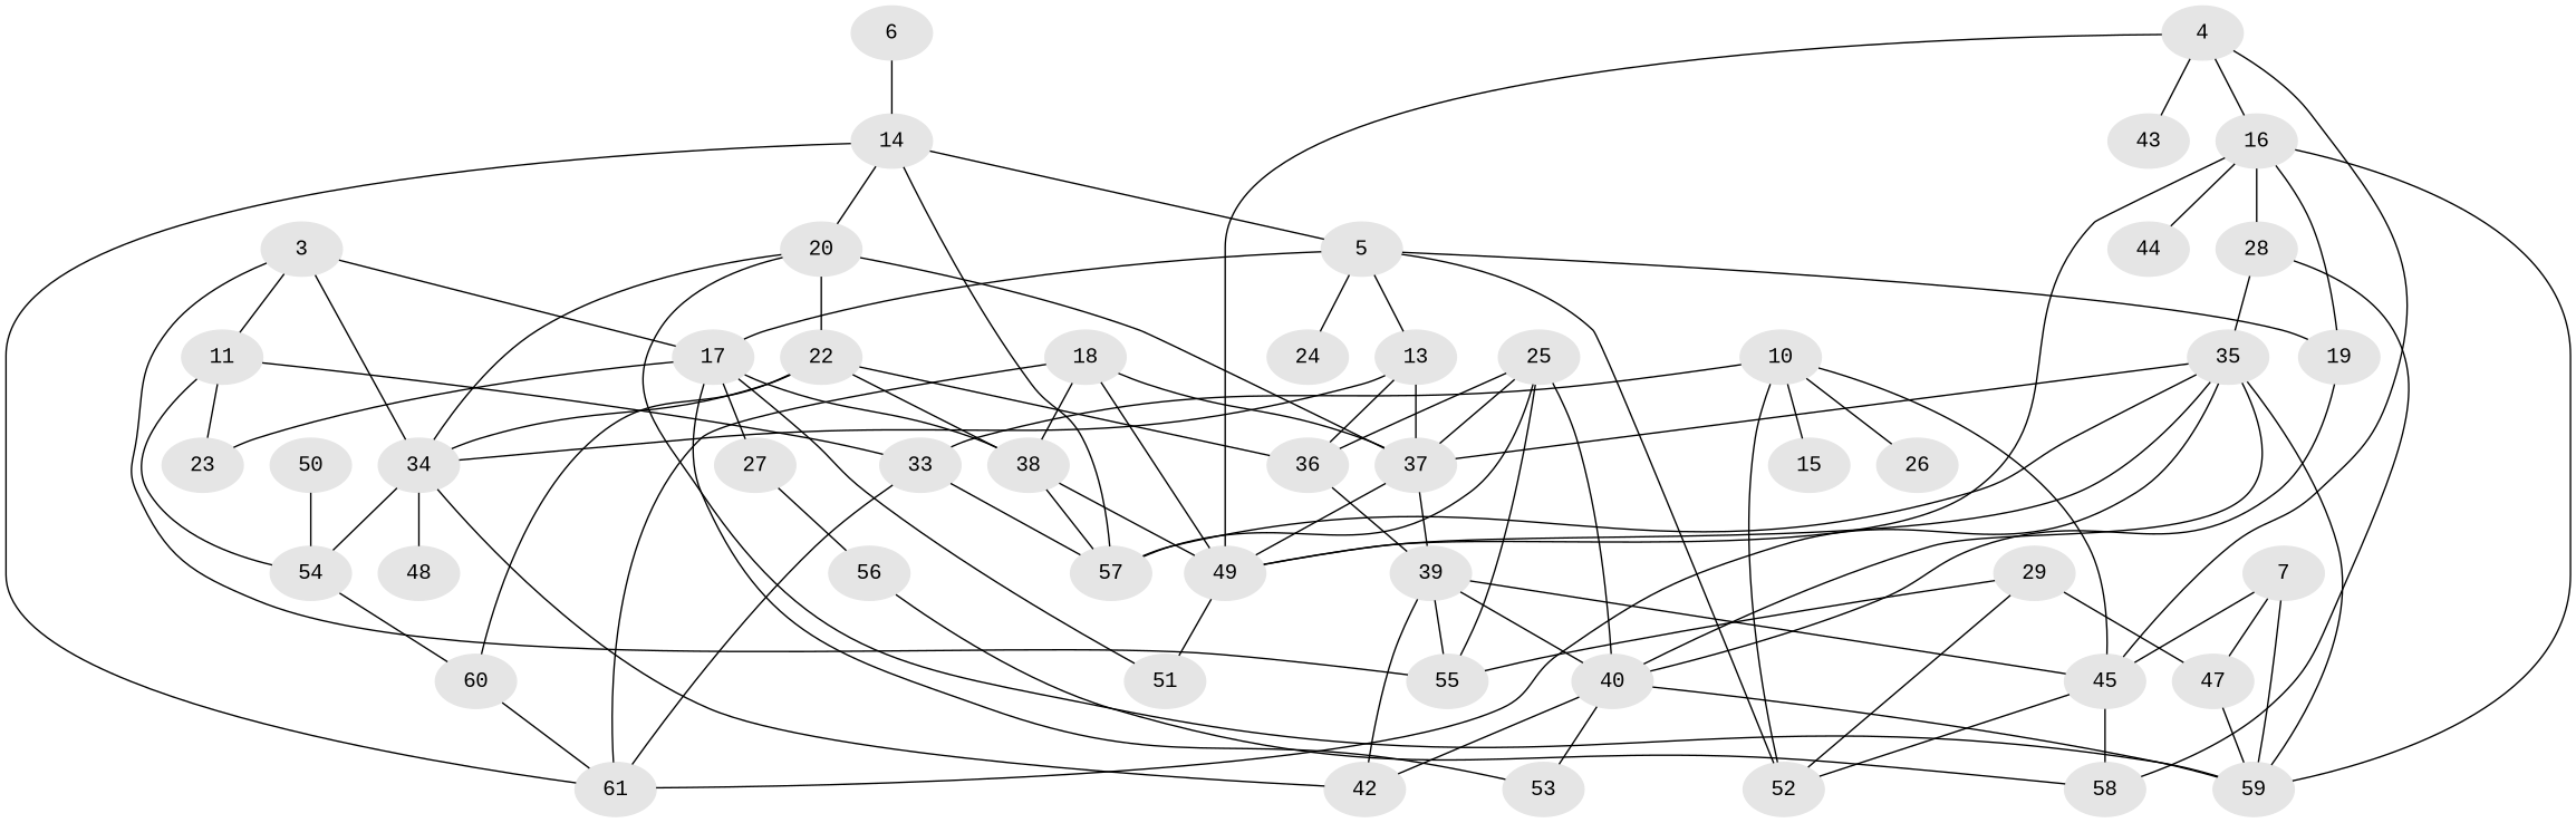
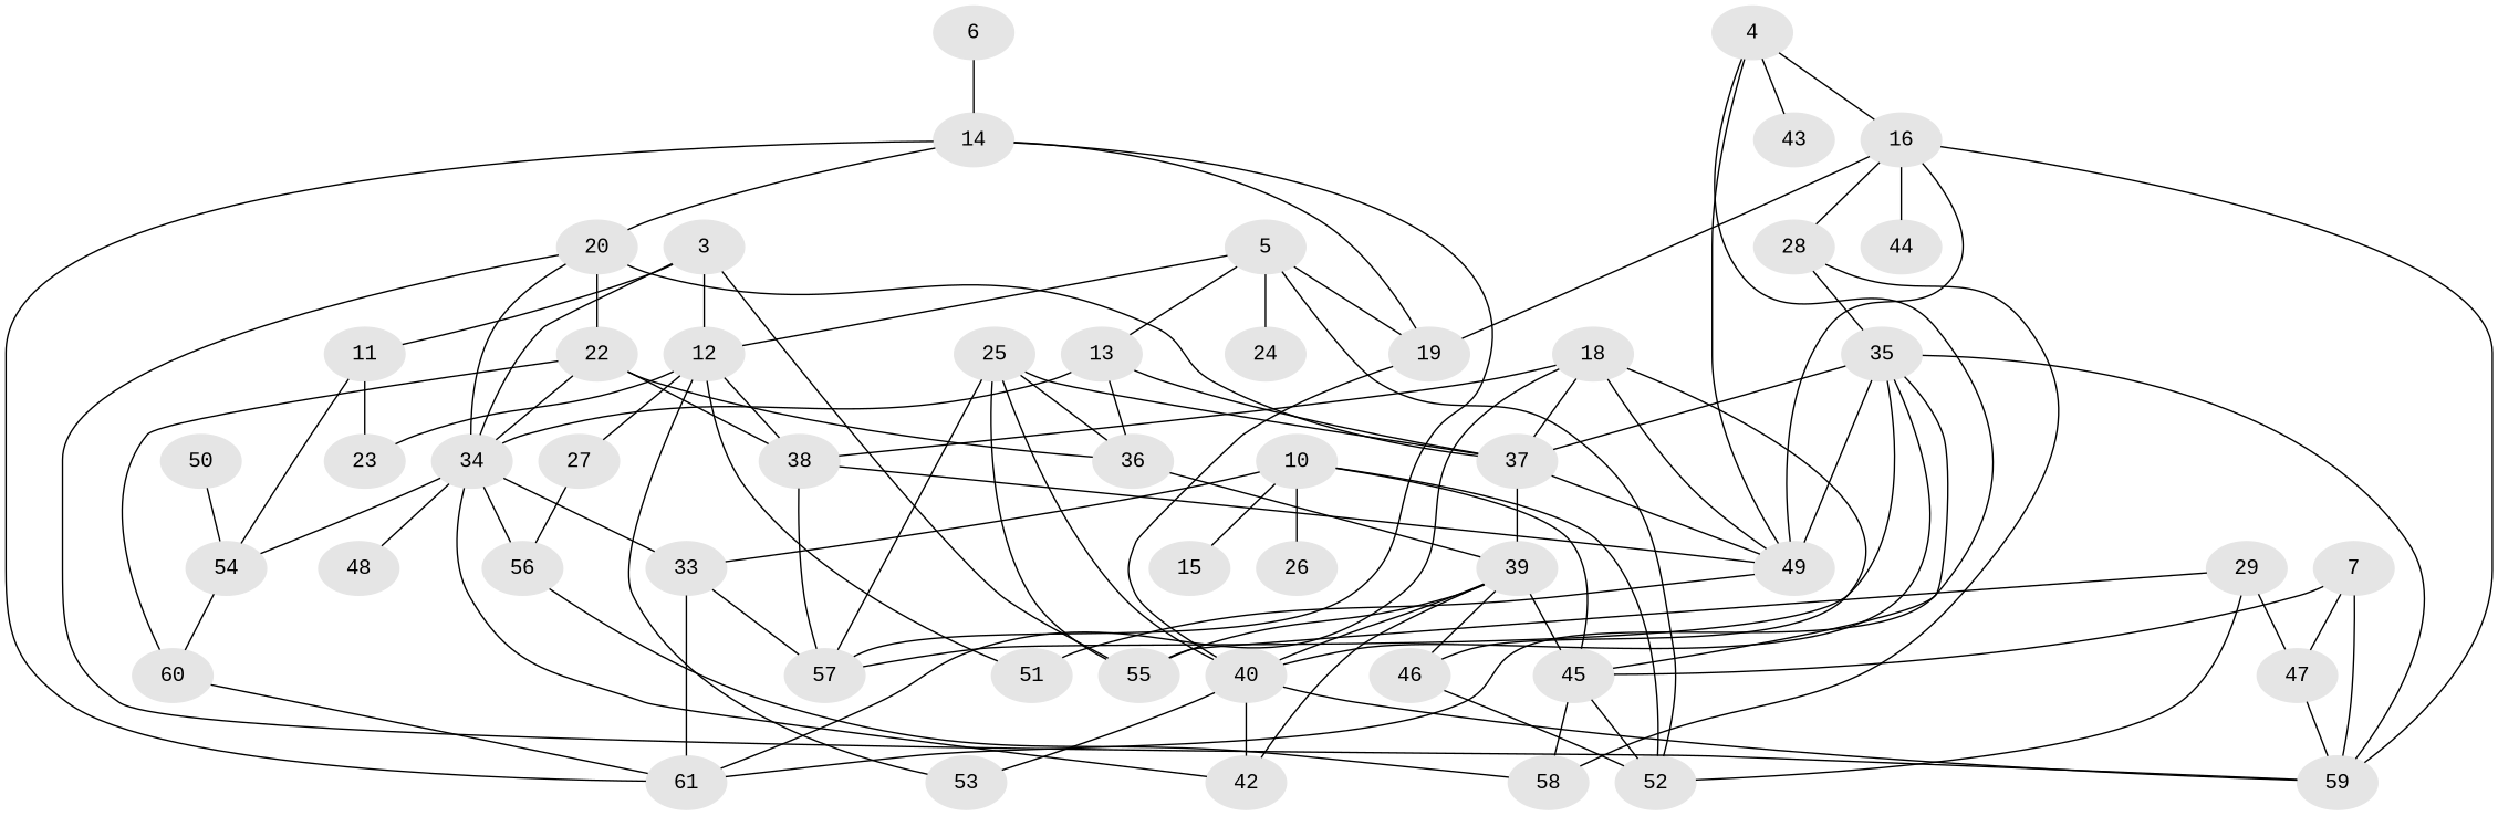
  graph {
    fontname="Liberation Mono"
    node [color=gray90 fontname="Liberation Mono" style=filled]
    edge [fontname="Liberation Mono" weight=1.0]
    3
    11
-   17
+   17 [label=12]
    34
    55
    33
    23
    54
    27
    38
    51
    53
    56
    42
    48
    4
    16
    43
    45
    49
    19
    59
    28
    44
    52
    58
    5
    13
    24
    36
    37
    40
    6
    14
    20
    57
    61
    7
    47
    10
    15
    26
    60
    39
    22
    35
    18
+   46
    25
    29
    50
    3 -- 11
    3 -- 17
    3 -- 34
    3 -- 55
-   11 -- 33
+   34 -- 33
    11 -- 23
    11 -- 54
    17 -- 23
    17 -- 27
    17 -- 38
    17 -- 51
    17 -- 53
    34 -- 54
+   34 -- 56
    34 -- 42
    34 -- 48
    33 -- 57
    33 -- 61
    54 -- 60
    27 -- 56 [weight=2.0]
    38 -- 49
    38 -- 57
    56 -- 58
    4 -- 16
    4 -- 43
    4 -- 45
    4 -- 49
    16 -- 49
    16 -- 19
    16 -- 59
    16 -- 28
    16 -- 44
    45 -- 52
    45 -- 58
    49 -- 51
    19 -- 40
    28 -- 58
    28 -- 35
    5 -- 17
    5 -- 19
    5 -- 52
    5 -- 13
    5 -- 24
    13 -- 34
    13 -- 36
    13 -- 37
    36 -- 39
    37 -- 49
    37 -- 39
    40 -- 53
    40 -- 42
    40 -- 59
    6 -- 14
-   14 -- 5
+   14 -- 19
    14 -- 20
    14 -- 57
    14 -- 61
    20 -- 34
    20 -- 59
    20 -- 37
    20 -- 22
    7 -- 45
    7 -- 59
    7 -- 47
    47 -- 59
    10 -- 33
    10 -- 45
    10 -- 52 [weight=2.0]
    10 -- 15
    10 -- 26
    60 -- 61
    39 -- 55
    39 -- 42
    39 -- 45
    39 -- 40
+   39 -- 46
    22 -- 34
    22 -- 38
    22 -- 36
    22 -- 60 [weight=2.0]
    35 -- 49
    35 -- 59
    35 -- 37
    35 -- 40
    35 -- 57
    35 -- 61
    18 -- 38
    18 -- 49
    18 -- 37
    18 -- 61
+   18 -- 46
+   46 -- 52
    25 -- 55
    25 -- 36
    25 -- 37
    25 -- 40 [weight=2.0]
    25 -- 57
    29 -- 55
    29 -- 52
    29 -- 47
    50 -- 54
  }
